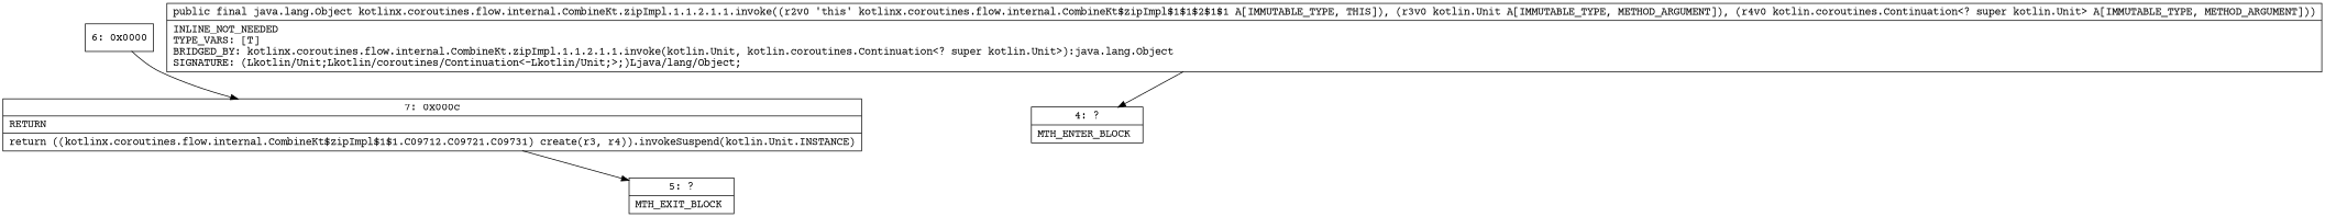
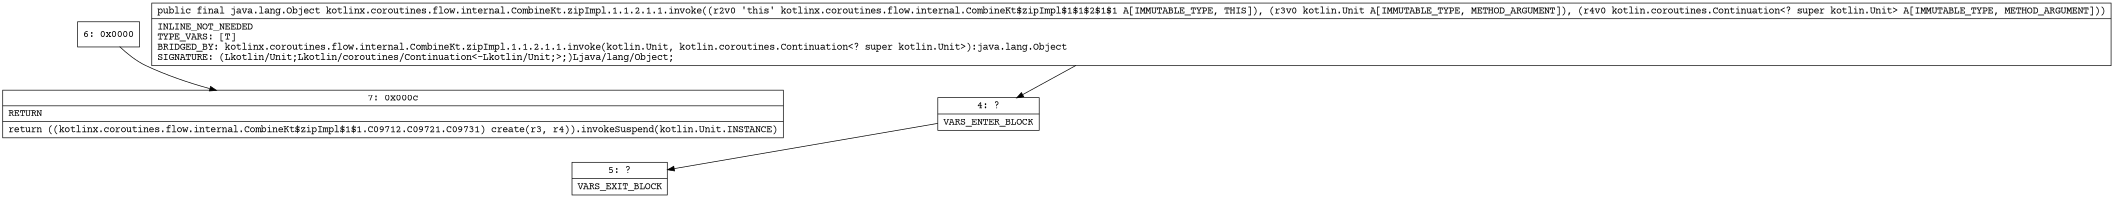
  digraph {
    fontname="Courier Prime"
    node [fontname="Courier Prime" shape=record]
    edge [fontname="Courier Prime"]
-   n1 [label="{4\:\ ?|MTH_ENTER_BLOCK\l}"]
+   n1 [label="{4\:\ ?|VARS_ENTER_BLOCK\l}"]
    n2 [label="{6\:\ 0x0000}"]
    n3 [label="{7\:\ 0x000c|RETURN\l|return ((kotlinx.coroutines.flow.internal.CombineKt$zipImpl$1$1.C09712.C09721.C09731) create(r3, r4)).invokeSuspend(kotlin.Unit.INSTANCE)\l}"]
-   n4 [label="{5\:\ ?|MTH_EXIT_BLOCK\l}"]
+   n4 [label="{5\:\ ?|VARS_EXIT_BLOCK\l}"]
    n5 [label="{public final java.lang.Object kotlinx.coroutines.flow.internal.CombineKt.zipImpl.1.1.2.1.1.invoke((r2v0 'this' kotlinx.coroutines.flow.internal.CombineKt$zipImpl$1$1$2$1$1 A[IMMUTABLE_TYPE, THIS]), (r3v0 kotlin.Unit A[IMMUTABLE_TYPE, METHOD_ARGUMENT]), (r4v0 kotlin.coroutines.Continuation\<? super kotlin.Unit\> A[IMMUTABLE_TYPE, METHOD_ARGUMENT]))  | INLINE_NOT_NEEDED\lTYPE_VARS: [T]\lBRIDGED_BY: kotlinx.coroutines.flow.internal.CombineKt.zipImpl.1.1.2.1.1.invoke(kotlin.Unit, kotlin.coroutines.Continuation\<? super kotlin.Unit\>):java.lang.Object\lSIGNATURE: (Lkotlin\/Unit;Lkotlin\/coroutines\/Continuation\<\-Lkotlin\/Unit;\>;)Ljava\/lang\/Object;\l}"]
    n2 -> n3
-   n3 -> n4
+   n1 -> n4
    n5 -> n1
  }
